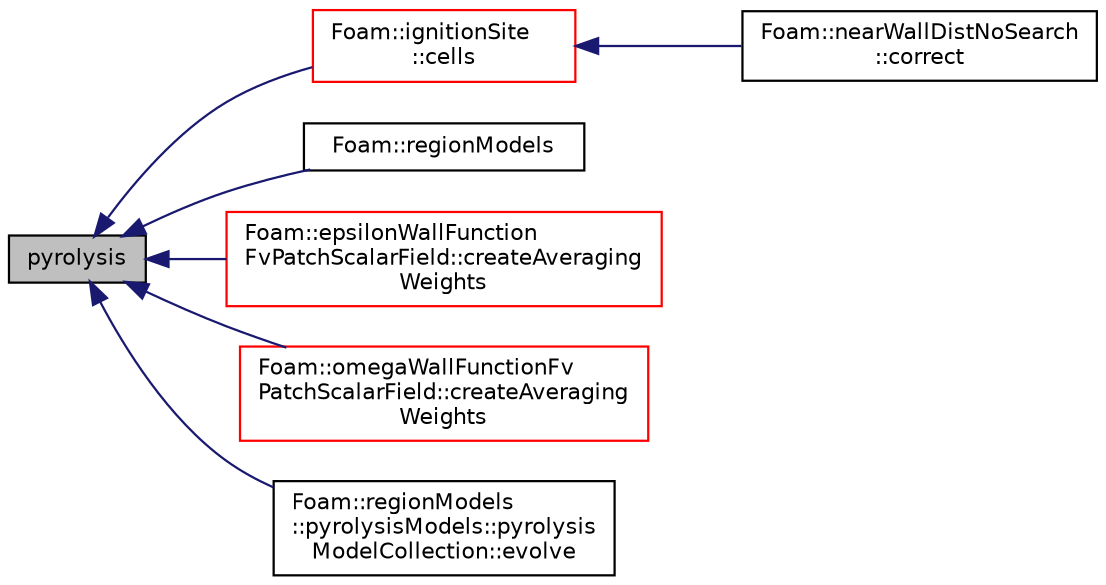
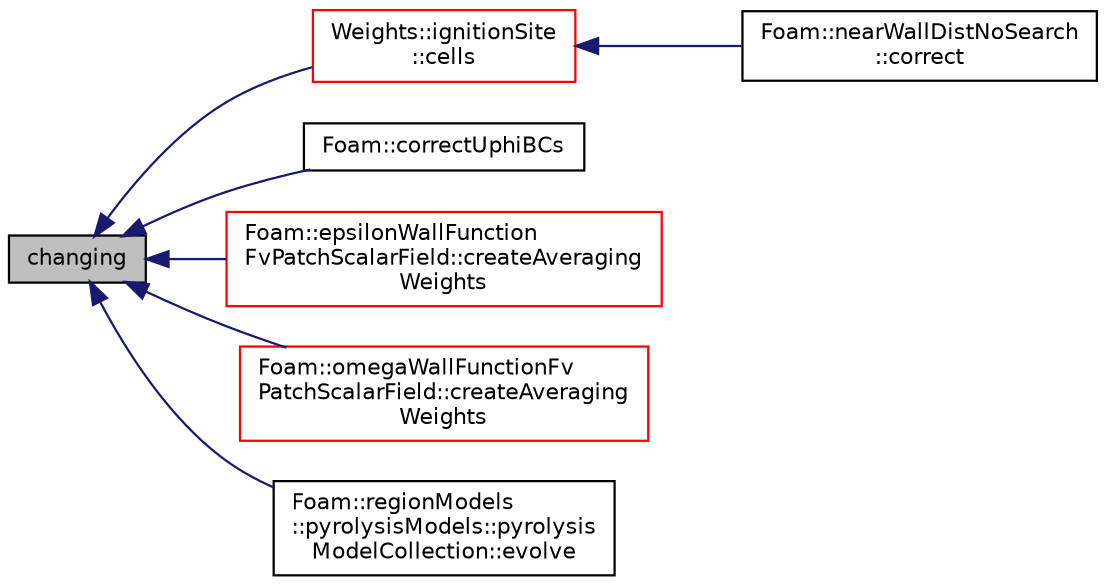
  digraph {
    rankdir=LR
    node [color=black fontname=Helvetica fontsize=10 shape=record]
    edge [color=midnightblue dir=back fontname=Helvetica fontsize=10 labelfontname=Helvetica labelfontsize=10 style=solid]
-   n1 [fillcolor=grey75 fontcolor=black height=0.2 label=pyrolysis style=filled width=0.4]
-   n2 [color=red height=0.2 label="Foam::ignitionSite\l::cells" width=0.4]
-   n3 [height=0.2 label="Foam::regionModels" width=0.4]
+   n1 [fillcolor=grey75 fontcolor=black height=0.2 label=changing style=filled width=0.4]
+   n2 [color=red height=0.2 label="Weights::ignitionSite\l::cells" width=0.4]
+   n3 [height=0.2 label="Foam::correctUphiBCs" width=0.4]
    n4 [color=red height=0.2 label="Foam::epsilonWallFunction\lFvPatchScalarField::createAveraging\lWeights" width=0.4]
    n5 [color=red height=0.2 label="Foam::omegaWallFunctionFv\lPatchScalarField::createAveraging\lWeights" width=0.4]
    n6 [height=0.2 label="Foam::regionModels\l::pyrolysisModels::pyrolysis\lModelCollection::evolve" width=0.4]
    n7 [height=0.2 label="Foam::nearWallDistNoSearch\l::correct" width=0.4]
    n1 -> n2
    n1 -> n3
    n1 -> n4
    n1 -> n5
    n1 -> n6
    n2 -> n7
  }
